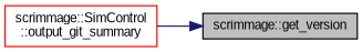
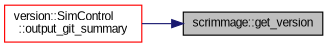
  digraph {
    rankdir=RL
    fontname="Liberation Sans"
    node [fontname="Liberation Sans" fontsize=10 shape=record style=filled]
    n1 [color=black fillcolor=grey75 fontcolor=black height=0.2 label="scrimmage::get_version" width=0.4]
-   n2 [color=red fillcolor=white height=0.2 label="scrimmage::SimControl\l::output_git_summary" width=0.4]
+   n2 [color=red fillcolor=white height=0.2 label="version::SimControl\l::output_git_summary" width=0.4]
    n1 -> n2 [color=midnightblue dir=back fontname="Liberation Sans" fontsize=10 labelfontname=Helvetica labelfontsize=10 style=solid]
  }
